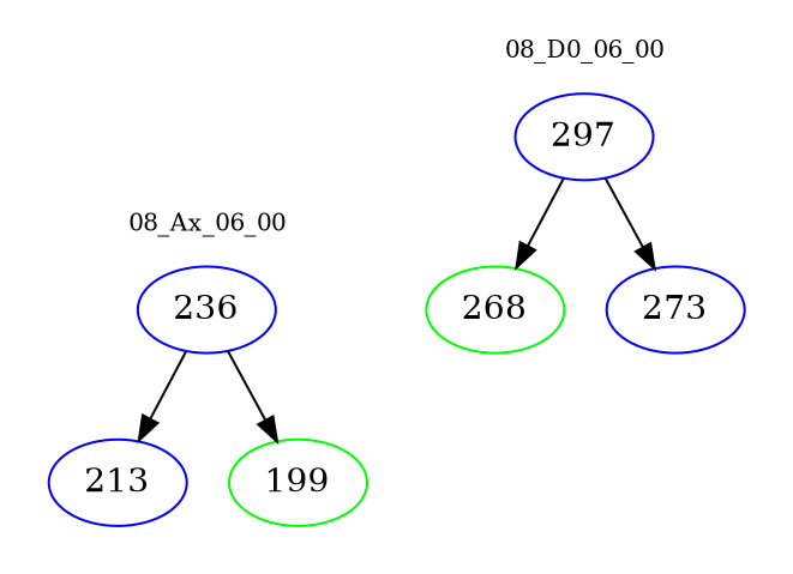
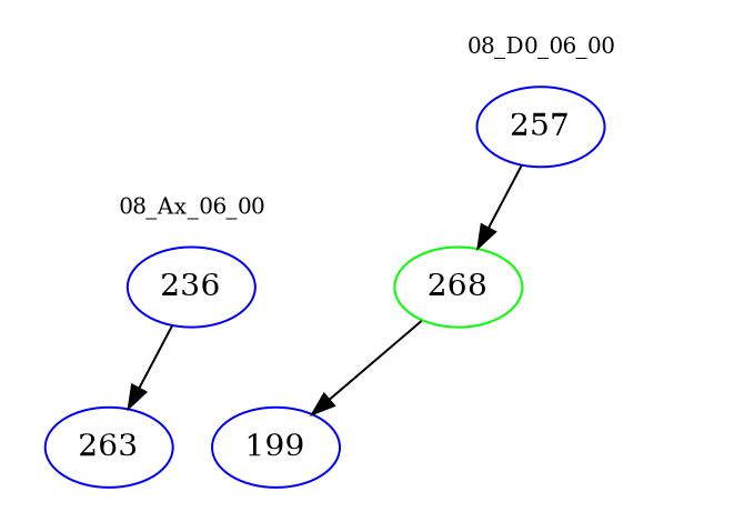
  digraph {
    node [color=blue]
    edge [color=black]
    n1 [label=236]
-   n2 [color=green label=199]
-   n3 [label=213]
-   n4 [label=297]
+   n2 [label=199]
+   n3 [label=263]
+   n4 [label=257]
    n5 [color=green label=268]
-   n6 [label=273]
    subgraph cluster_1 {
      color=white
      fontsize=10
      label="08_Ax_06_00"
      n1
      n2
      n3
    }
    subgraph cluster_2 {
      color=white
      fontsize=10
      label="08_D0_06_00"
      n4
      n5
-     n6
    }
-   n1 -> n2
+   n5 -> n2
    n1 -> n3
    n4 -> n5
-   n4 -> n6
  }
